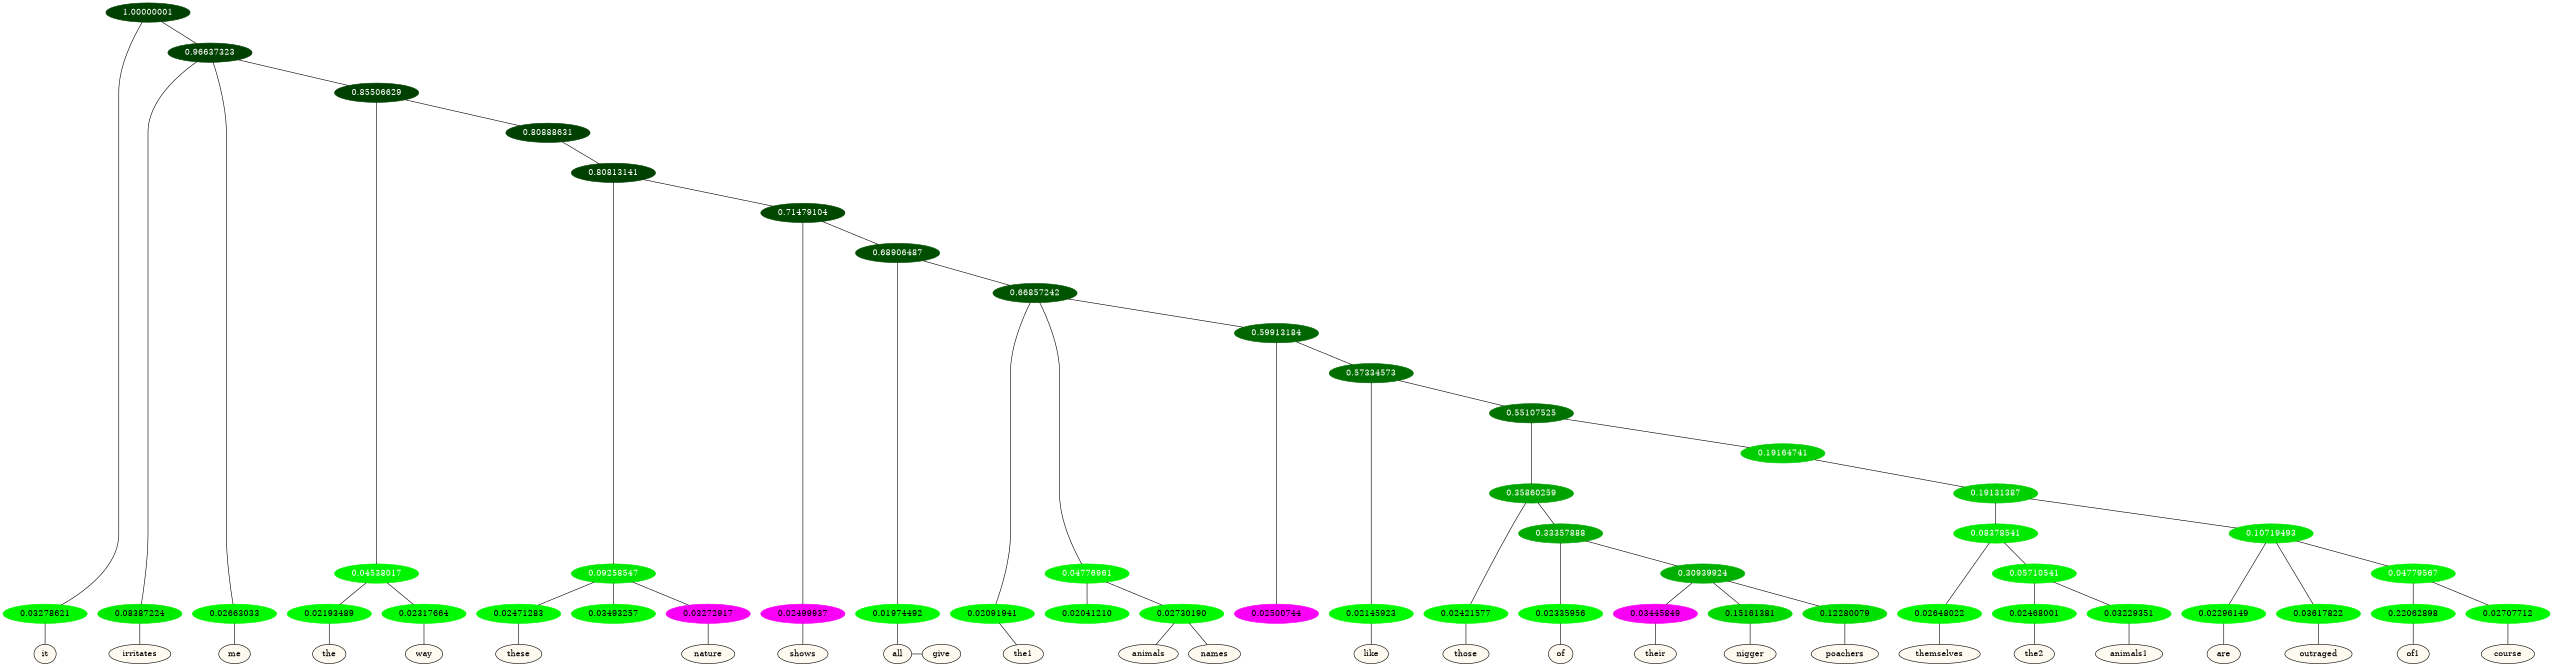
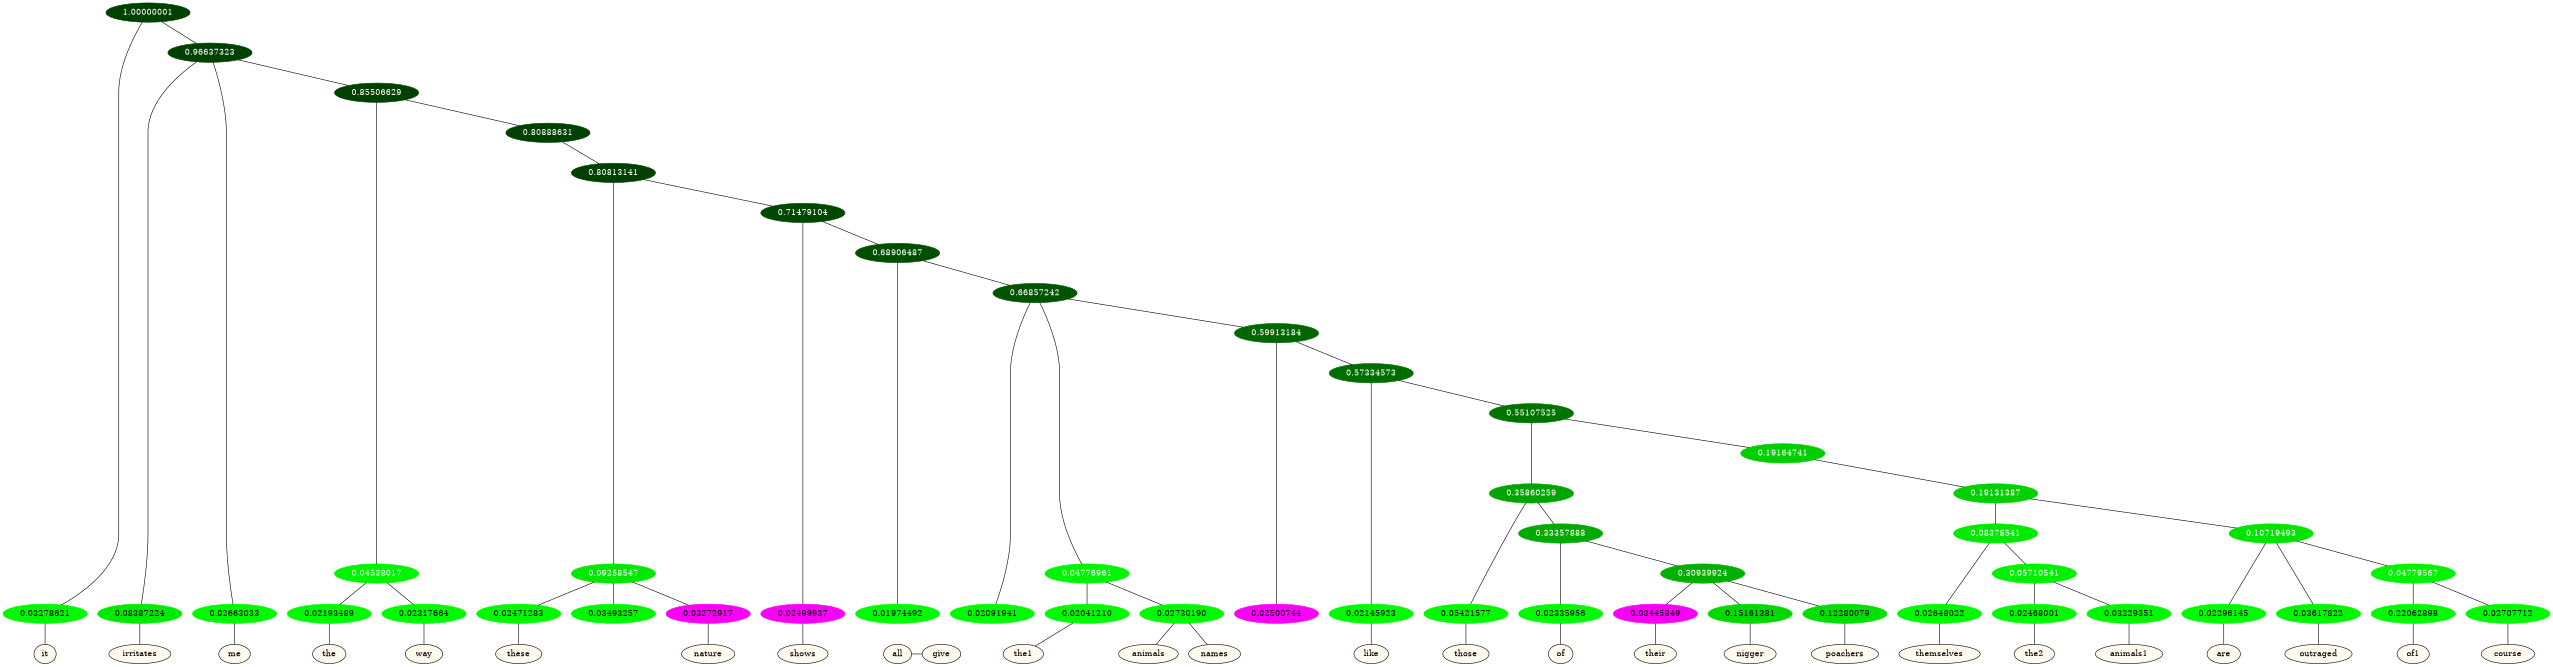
  graph {
    node [color=black format=png nodesep=0.001 ordering=out overlap_scaling=0.01 ranksep=0.001 style=filled fontcolor=black]
    n1 [fillcolor=floralwhite height=0.15 label=it style="filled,solid" width=0.15 fontcolor=""]
    n2 [fillcolor=floralwhite height=0.15 label=irritates style="filled,solid" width=0.15 fontcolor=""]
    n3 [fillcolor=floralwhite height=0.15 label=me style="filled,solid" width=0.15 fontcolor=""]
    n4 [fillcolor=floralwhite height=0.15 label=the style="filled,solid" width=0.15 fontcolor=""]
    n5 [fillcolor=floralwhite height=0.15 label=way style="filled,solid" width=0.15 fontcolor=""]
    n6 [fillcolor=floralwhite height=0.15 label=these style="filled,solid" width=0.15 fontcolor=""]
    n7 [fillcolor=floralwhite height=0.15 label=nature style="filled,solid" width=0.15 fontcolor=""]
    n8 [fillcolor=floralwhite height=0.15 label=shows style="filled,solid" width=0.15 fontcolor=""]
    n9 [fillcolor=floralwhite height=0.15 label=all style="filled,solid" width=0.15 fontcolor=""]
    n10 [fillcolor=floralwhite height=0.15 label=give style="filled,solid" width=0.15 fontcolor=""]
    n11 [fillcolor=floralwhite height=0.15 label=the1 style="filled,solid" width=0.15 fontcolor=""]
    n12 [fillcolor=floralwhite height=0.15 label=animals style="filled,solid" width=0.15 fontcolor=""]
    n13 [fillcolor=floralwhite height=0.15 label=names style="filled,solid" width=0.15 fontcolor=""]
    n14 [fillcolor=floralwhite height=0.15 label=like style="filled,solid" width=0.15 fontcolor=""]
    n15 [fillcolor=floralwhite height=0.15 label=those style="filled,solid" width=0.15 fontcolor=""]
    n16 [fillcolor=floralwhite height=0.15 label=of style="filled,solid" width=0.15 fontcolor=""]
    n17 [fillcolor=floralwhite height=0.15 label=their style="filled,solid" width=0.15 fontcolor=""]
    n18 [fillcolor=floralwhite height=0.15 label=nigger style="filled,solid" width=0.15 fontcolor=""]
    n19 [fillcolor=floralwhite height=0.15 label=poachers style="filled,solid" width=0.15 fontcolor=""]
    n20 [fillcolor=floralwhite height=0.15 label=the2 style="filled,solid" width=0.15 fontcolor=""]
    n21 [fillcolor=floralwhite height=0.15 label=animals1 style="filled,solid" width=0.15 fontcolor=""]
    n22 [fillcolor=floralwhite height=0.15 label=themselves style="filled,solid" width=0.15 fontcolor=""]
    n23 [fillcolor=floralwhite height=0.15 label=are style="filled,solid" width=0.15 fontcolor=""]
    n24 [fillcolor=floralwhite height=0.15 label=of1 style="filled,solid" width=0.15 fontcolor=""]
    n25 [fillcolor=floralwhite height=0.15 label=course style="filled,solid" width=0.15 fontcolor=""]
    n26 [fillcolor=floralwhite height=0.15 label=outraged style="filled,solid" width=0.15 fontcolor=""]
    n27 [color="0.334 1.000 0.967" height=0.15 label=0.03278621 width=0.15]
    n28 [color="0.334 1.000 0.916" height=0.15 label=0.08387224 width=0.15]
    n29 [color="0.334 1.000 0.973" height=0.15 label=0.02663033 width=0.15]
    n30 [color="0.334 1.000 0.978" height=0.15 label=0.02193489 width=0.15]
    n31 [color="0.334 1.000 0.977" height=0.15 label=0.02317664 width=0.15]
    n32 [color="0.334 1.000 0.975" height=0.15 label=0.02471283 width=0.15]
    n33 [color="0.334 1.000 0.965" height=0.15 label=0.03493257 width=0.15]
    n34 [color="0.835 1.000 0.967" height=0.15 label=0.03272917 width=0.15]
    n35 [color="0.835 1.000 0.975" height=0.15 label=0.02499937 width=0.15]
    n36 [color="0.334 1.000 0.980" height=0.15 label=0.01974492 width=0.15]
    n37 [color="0.334 1.000 0.979" height=0.15 label=0.02091941 width=0.15]
    n38 [color="0.334 1.000 0.980" height=0.15 label=0.02041210 width=0.15]
    n39 [color="0.334 1.000 0.973" height=0.15 label=0.02730190 width=0.15]
    n40 [color="0.835 1.000 0.975" height=0.15 label=0.02500744 width=0.15]
    n41 [color="0.334 1.000 0.979" height=0.15 label=0.02145923 width=0.15]
-   n42 [color="0.334 1.000 0.976" height=0.15 label=0.02421577 width=0.15]
+   n42 [color="0.334 1.000 0.976" height=0.15 label=0.05421577 width=0.15]
    n43 [color="0.334 1.000 0.977" height=0.15 label=0.02335956 width=0.15]
    n44 [color="0.835 1.000 0.966" height=0.15 label=0.03445849 width=0.15]
    n45 [color="0.334 1.000 0.849" height=0.15 label=0.15161381 width=0.15]
    n46 [color="0.334 1.000 0.877" height=0.15 label=0.12280079 width=0.15]
    n47 [color="0.334 1.000 0.975" height=0.15 label=0.02468001 width=0.15]
    n48 [color="0.334 1.000 0.968" height=0.15 label=0.03229351 width=0.15]
    n49 [color="0.334 1.000 0.974" height=0.15 label=0.02648022 width=0.15]
-   n50 [color="0.334 1.000 0.977" height=0.15 label=0.02296149 width=0.15]
+   n50 [color="0.334 1.000 0.977" height=0.15 label=0.02296145 width=0.15]
    n51 [color="0.334 1.000 0.979" height=0.15 label=0.22062898 width=0.15]
    n52 [color="0.334 1.000 0.973" height=0.15 label=0.02707712 width=0.15]
    n53 [color="0.334 1.000 0.964" height=0.15 label=0.03617822 width=0.15]
    n54 [color="0.334 1.000 0.250" fontcolor=grey99 height=0.15 label=1.00000001 width=0.15]
    n55 [color="0.334 1.000 0.250" fontcolor=grey99 height=0.15 label=0.96637323 width=0.15]
    n56 [color="0.334 1.000 0.250" fontcolor=grey99 height=0.15 label=0.85506629 width=0.15]
    n57 [color="0.334 1.000 0.955" fontcolor=grey99 height=0.15 label=0.04538017 width=0.15]
    n58 [color="0.334 1.000 0.250" fontcolor=grey99 height=0.15 label=0.80888631 width=0.15]
    n59 [color="0.334 1.000 0.250" fontcolor=grey99 height=0.15 label=0.80813141 width=0.15]
    n60 [color="0.334 1.000 0.907" fontcolor=grey99 height=0.15 label=0.09258547 width=0.15]
    n61 [color="0.334 1.000 0.285" fontcolor=grey99 height=0.15 label=0.71479104 width=0.15]
    n62 [color="0.334 1.000 0.311" fontcolor=grey99 height=0.15 label=0.68906487 width=0.15]
    n63 [color="0.334 1.000 0.331" fontcolor=grey99 height=0.15 label=0.66857242 width=0.15]
    n64 [color="0.334 1.000 0.952" fontcolor=grey99 height=0.15 label=0.04776961 width=0.15]
    n65 [color="0.334 1.000 0.401" fontcolor=grey99 height=0.15 label=0.59913184 width=0.15]
    n66 [color="0.334 1.000 0.427" fontcolor=grey99 height=0.15 label=0.57334573 width=0.15]
    n67 [color="0.334 1.000 0.449" fontcolor=grey99 height=0.15 label=0.55107525 width=0.15]
    n68 [color="0.334 1.000 0.641" fontcolor=grey99 height=0.15 label=0.35860259 width=0.15]
    n69 [color="0.334 1.000 0.808" fontcolor=grey99 height=0.15 label=0.19164741 width=0.15]
    n70 [color="0.334 1.000 0.666" fontcolor=grey99 height=0.15 label=0.33357888 width=0.15]
    n71 [color="0.334 1.000 0.809" fontcolor=grey99 height=0.15 label=0.19131387 width=0.15]
    n72 [color="0.334 1.000 0.691" fontcolor=grey99 height=0.15 label=0.30939924 width=0.15]
    n73 [color="0.334 1.000 0.916" fontcolor=grey99 height=0.15 label=0.08378541 width=0.15]
    n74 [color="0.334 1.000 0.893" fontcolor=grey99 height=0.15 label=0.10719493 width=0.15]
    n75 [color="0.334 1.000 0.943" fontcolor=grey99 height=0.15 label=0.05710541 width=0.15]
    n76 [color="0.334 1.000 0.952" fontcolor=grey99 height=0.15 label=0.04779567 width=0.15]
    subgraph sub_1 {
      rank=same
      n1
      n2
      n3
      n4
      n5
      n6
      n7
      n8
      n9
      n10
      n11
      n12
      n13
      n14
      n15
      n16
      n17
      n18
      n19
      n20
      n21
      n22
      n23
      n24
      n25
      n26
    }
    subgraph sub_2 {
      rank=same
      n27
      n28
      n29
      n30
      n31
      n32
      n33
      n34
      n35
      n36
      n37
      n38
      n39
      n40
      n41
      n42
      n43
      n44
      n45
      n46
      n47
      n48
      n49
      n50
      n51
      n52
      n53
    }
    n9 -- n10
    n27 -- n1
    n28 -- n2
    n29 -- n3
    n30 -- n4
    n31 -- n5
    n32 -- n6
    n34 -- n7
    n35 -- n8
-   n36 -- n9
-   n37 -- n11
+   n38 -- n11
    n39 -- n12
    n39 -- n13
    n41 -- n14
    n42 -- n15
    n43 -- n16
    n44 -- n17
    n45 -- n18
    n46 -- n19
    n47 -- n20
    n48 -- n21
    n49 -- n22
    n50 -- n23
    n51 -- n24
    n52 -- n25
    n53 -- n26
    n54 -- n27
    n54 -- n55
    n55 -- n28
    n55 -- n29
    n55 -- n56
    n56 -- n57
    n56 -- n58
    n57 -- n30
    n57 -- n31
    n58 -- n59
    n59 -- n60
    n59 -- n61
    n60 -- n32
    n60 -- n33
    n60 -- n34
    n61 -- n35
    n61 -- n62
    n62 -- n36
    n62 -- n63
    n63 -- n37
    n63 -- n64
    n63 -- n65
    n64 -- n38
    n64 -- n39
    n65 -- n40
    n65 -- n66
    n66 -- n41
    n66 -- n67
    n67 -- n68
    n67 -- n69
    n68 -- n42
    n68 -- n70
    n69 -- n71
    n70 -- n43
    n70 -- n72
    n71 -- n73
    n71 -- n74
    n72 -- n44
    n72 -- n45
    n72 -- n46
    n73 -- n49
    n73 -- n75
    n74 -- n50
    n74 -- n53
    n74 -- n76
    n75 -- n47
    n75 -- n48
    n76 -- n51
    n76 -- n52
  }
